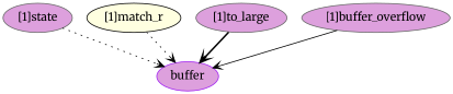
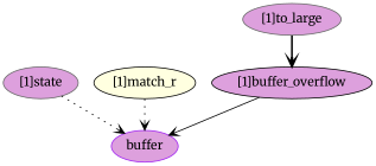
  strict digraph {
    fontname=Merriweather
    node [color=gray40 complexity=7 fillcolor=plum fontname=Merriweather style=filled]
    edge [arrowhead=vee fontname=Merriweather style=dotted]
    "[1]state" [importance=0.040137631982 rank=0.005733947426]
    n2 [color=purple complexity=0 importance=0.0101999158673 label=buffer rank=0.0]
    "[1]match_r" [color=black fillcolor=lightyellow importance=0.0154333563244 rank=0.0022047651892]
    "[1]to_large" [importance=0.0179048036706 rank=0.0025578290958]
-   "[1]buffer_overflow" [importance=0.0186808330793 rank=0.0026686904399]
+   "[1]buffer_overflow" [color=black importance=0.0186808330793 rank=0.0026686904399]
    "[1]state" -> n2
    "[1]match_r" -> n2
-   "[1]to_large" -> n2 [style=bold]
+   "[1]to_large" -> "[1]buffer_overflow" [style=bold]
    "[1]buffer_overflow" -> n2 [style=solid]
  }
